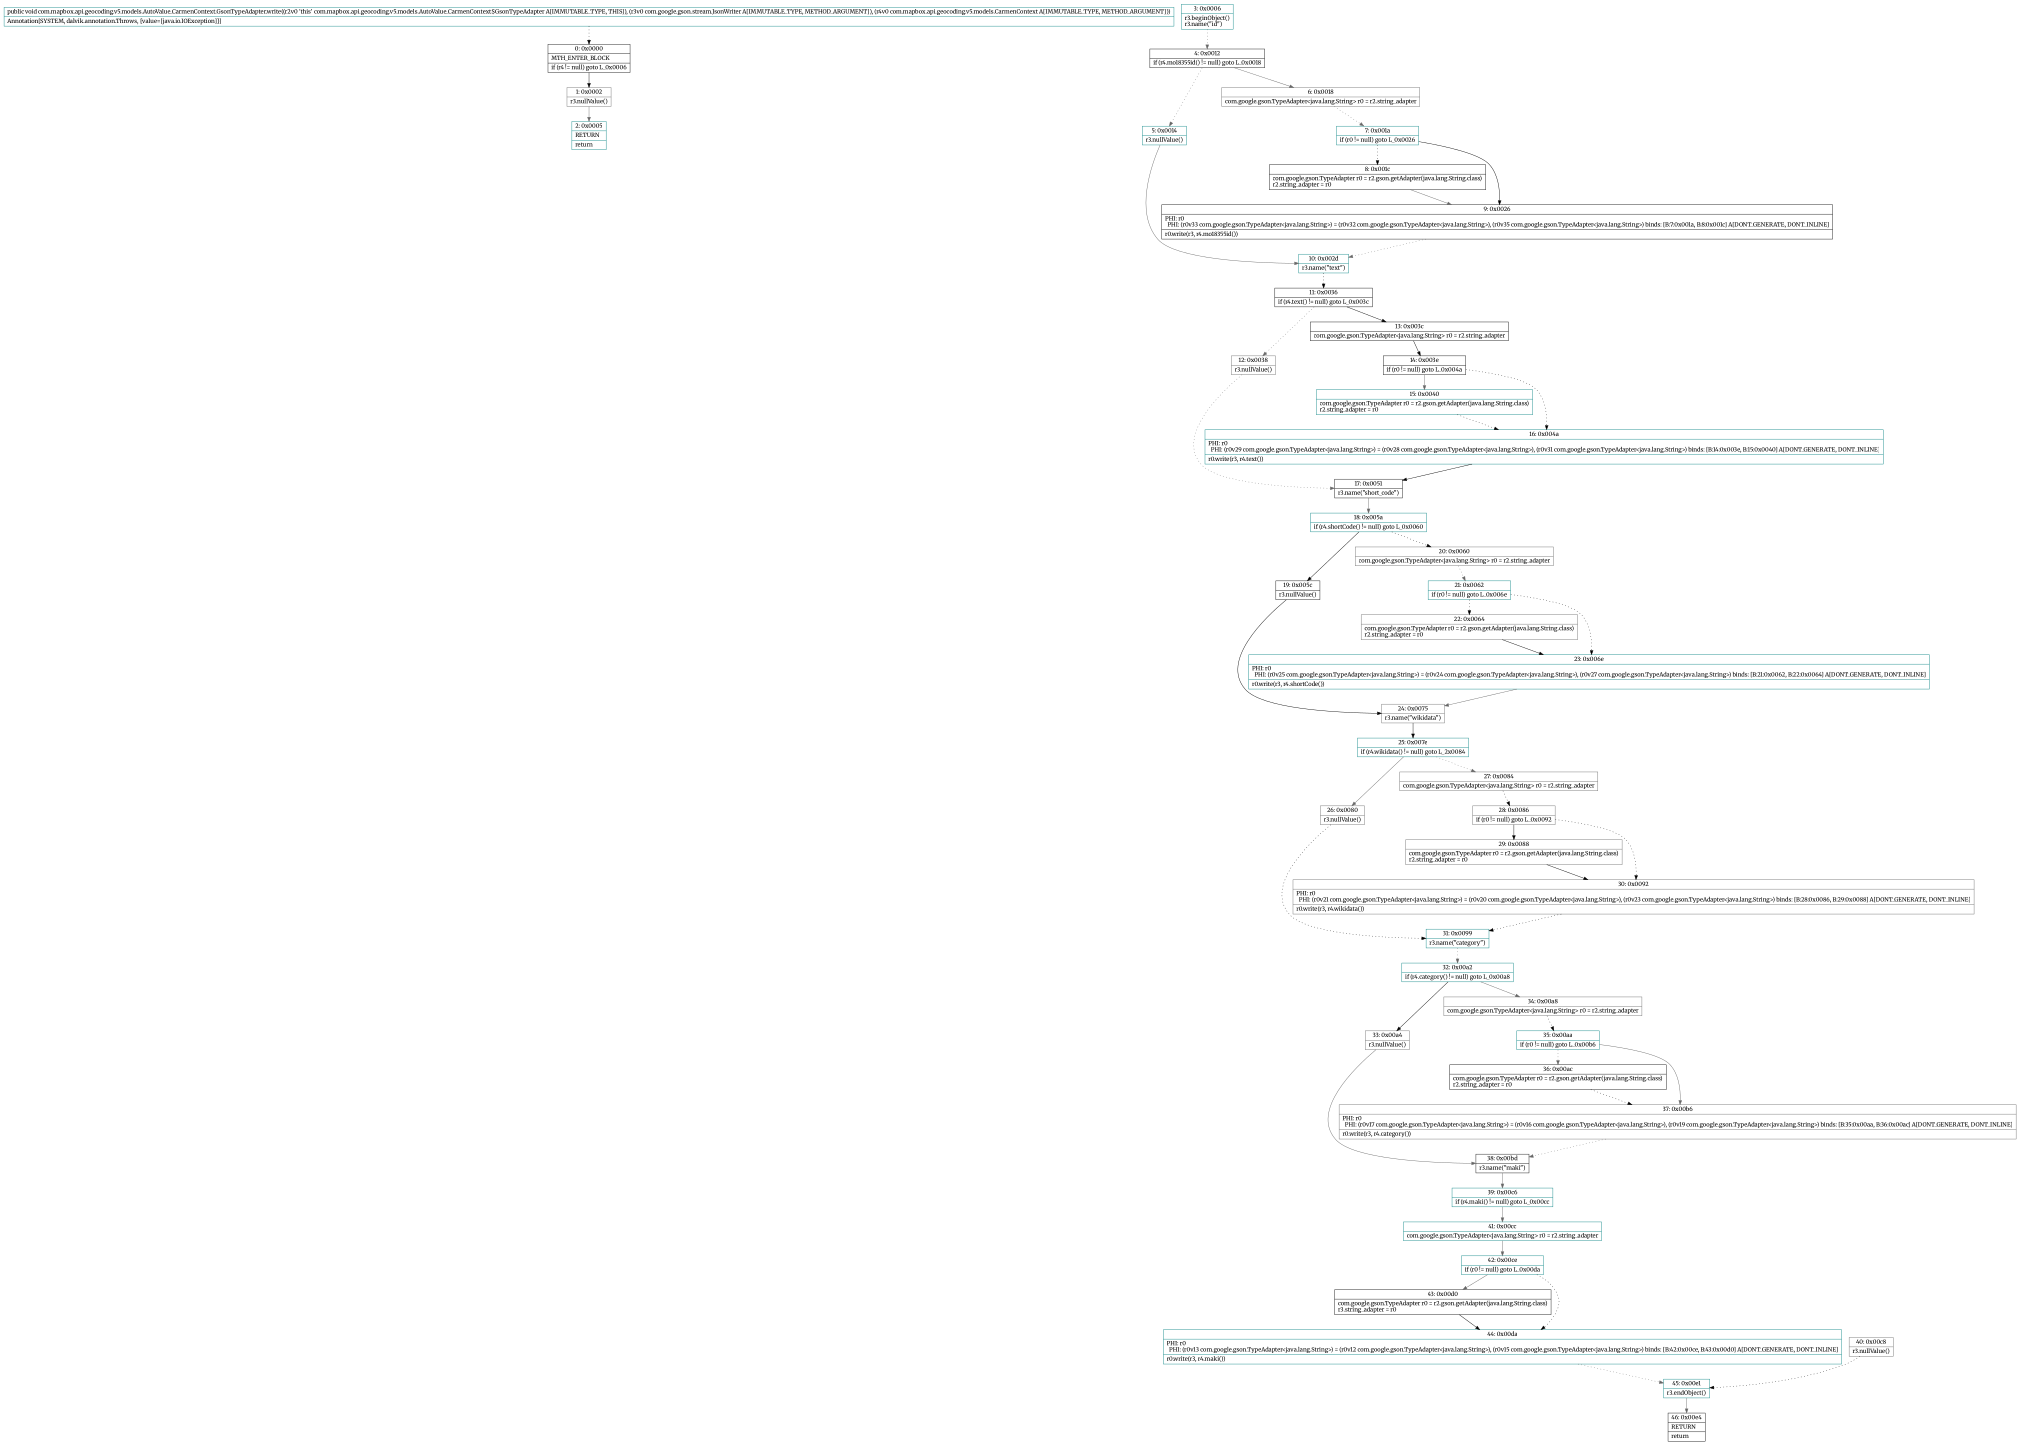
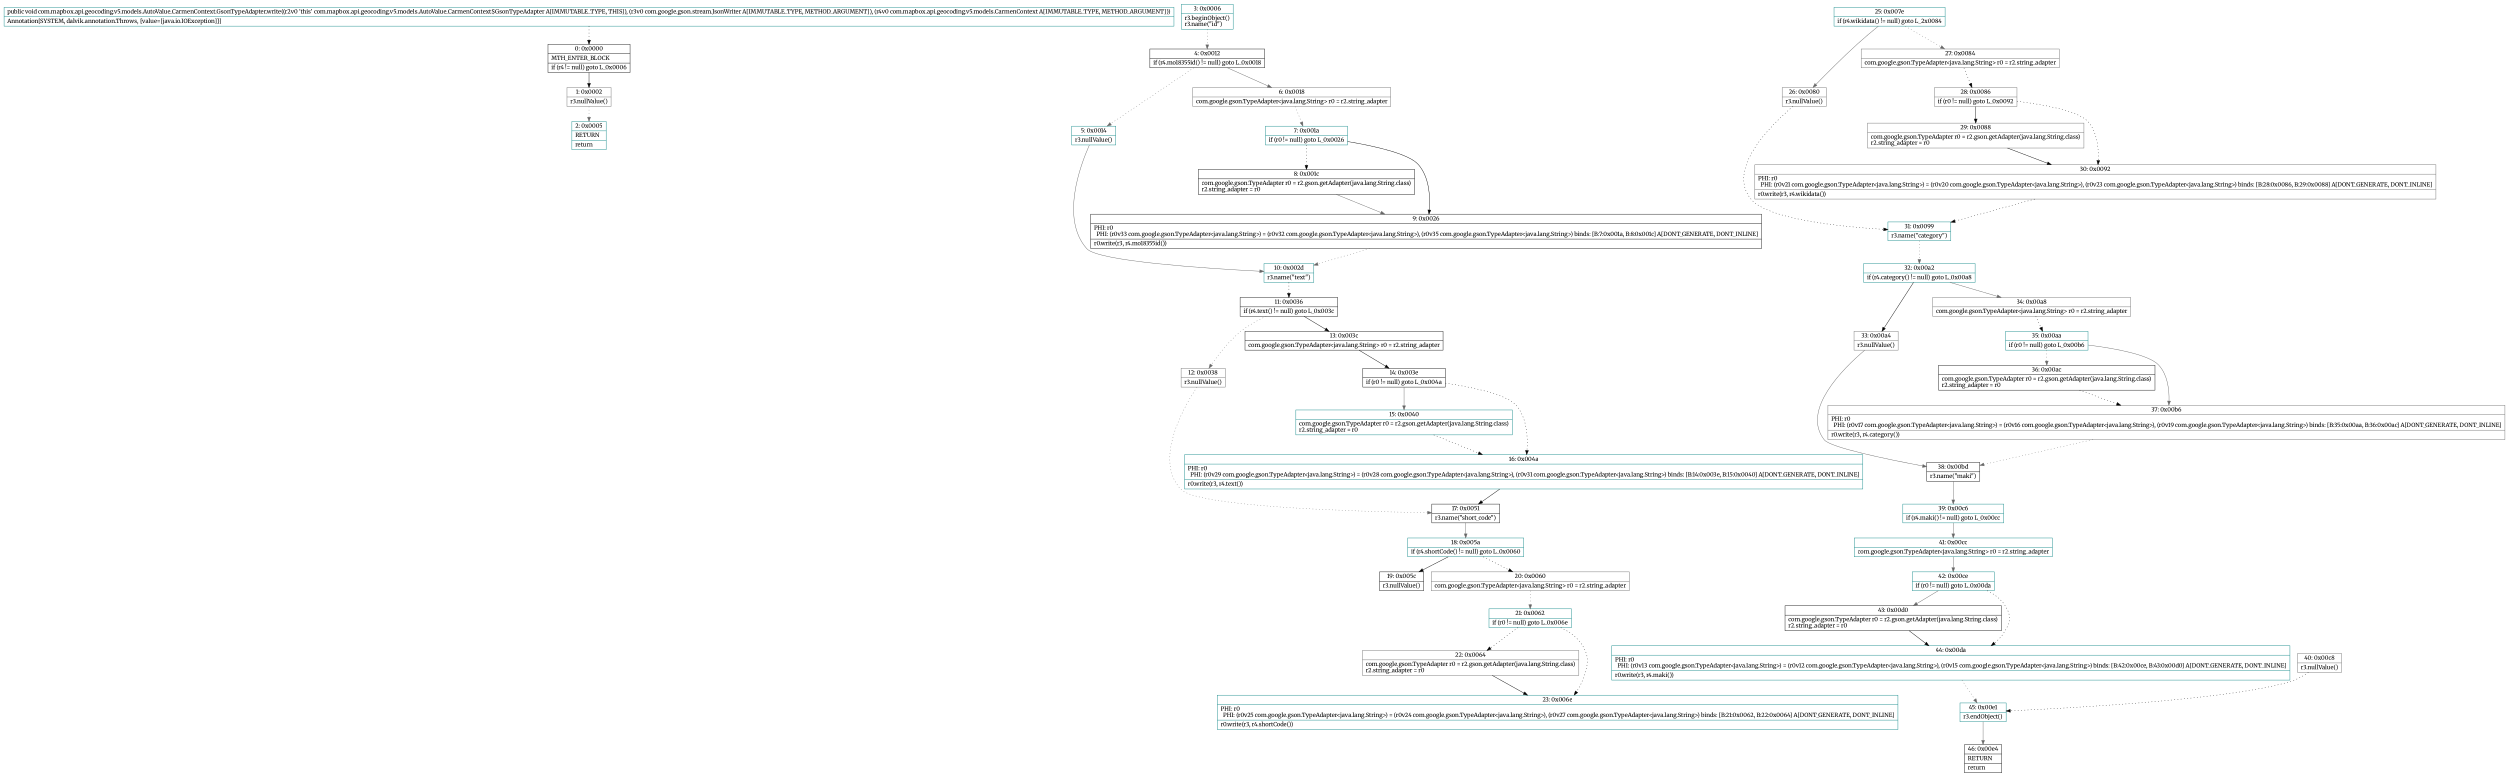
  digraph {
    fontname=Merriweather
    node [color=teal fontname=Merriweather shape=record]
    edge [color=black fontname=Merriweather style=dotted]
    n1 [color=black label="{0\:\ 0x0000|MTH_ENTER_BLOCK\l|if (r4 != null) goto L_0x0006\l}"]
    n2 [color=gray40 label="{1\:\ 0x0002|r3.nullValue()\l}"]
    n3 [label="{2\:\ 0x0005|RETURN\l|return\l}"]
    n4 [label="{3\:\ 0x0006|r3.beginObject()\lr3.name(\"id\")\l}"]
    n5 [color=black label="{4\:\ 0x0012|if (r4.mo18355id() != null) goto L_0x0018\l}"]
    n6 [label="{5\:\ 0x0014|r3.nullValue()\l}"]
    n7 [color=gray40 label="{6\:\ 0x0018|com.google.gson.TypeAdapter\<java.lang.String\> r0 = r2.string_adapter\l}"]
    n8 [label="{10\:\ 0x002d|r3.name(\"text\")\l}"]
    n9 [label="{7\:\ 0x001a|if (r0 != null) goto L_0x0026\l}"]
    n10 [color=black label="{11\:\ 0x0036|if (r4.text() != null) goto L_0x003c\l}"]
    n11 [color=black label="{8\:\ 0x001c|com.google.gson.TypeAdapter r0 = r2.gson.getAdapter(java.lang.String.class)\lr2.string_adapter = r0\l}"]
    n12 [color=black label="{9\:\ 0x0026|PHI: r0 \l  PHI: (r0v33 com.google.gson.TypeAdapter\<java.lang.String\>) = (r0v32 com.google.gson.TypeAdapter\<java.lang.String\>), (r0v35 com.google.gson.TypeAdapter\<java.lang.String\>) binds: [B:7:0x001a, B:8:0x001c] A[DONT_GENERATE, DONT_INLINE]\l|r0.write(r3, r4.mo18355id())\l}"]
    n13 [color=gray40 label="{12\:\ 0x0038|r3.nullValue()\l}"]
    n14 [color=black label="{13\:\ 0x003c|com.google.gson.TypeAdapter\<java.lang.String\> r0 = r2.string_adapter\l}"]
    n15 [color=black label="{17\:\ 0x0051|r3.name(\"short_code\")\l}"]
    n16 [color=black label="{14\:\ 0x003e|if (r0 != null) goto L_0x004a\l}"]
    n17 [label="{18\:\ 0x005a|if (r4.shortCode() != null) goto L_0x0060\l}"]
    n18 [label="{15\:\ 0x0040|com.google.gson.TypeAdapter r0 = r2.gson.getAdapter(java.lang.String.class)\lr2.string_adapter = r0\l}"]
    n19 [label="{16\:\ 0x004a|PHI: r0 \l  PHI: (r0v29 com.google.gson.TypeAdapter\<java.lang.String\>) = (r0v28 com.google.gson.TypeAdapter\<java.lang.String\>), (r0v31 com.google.gson.TypeAdapter\<java.lang.String\>) binds: [B:14:0x003e, B:15:0x0040] A[DONT_GENERATE, DONT_INLINE]\l|r0.write(r3, r4.text())\l}"]
    n20 [color=black label="{19\:\ 0x005c|r3.nullValue()\l}"]
    n21 [color=gray40 label="{20\:\ 0x0060|com.google.gson.TypeAdapter\<java.lang.String\> r0 = r2.string_adapter\l}"]
-   n22 [color=gray40 label="{24\:\ 0x0075|r3.name(\"wikidata\")\l}"]
    n23 [label="{21\:\ 0x0062|if (r0 != null) goto L_0x006e\l}"]
    n24 [label="{25\:\ 0x007e|if (r4.wikidata() != null) goto L_2x0084\l}"]
    n25 [color=gray40 label="{22\:\ 0x0064|com.google.gson.TypeAdapter r0 = r2.gson.getAdapter(java.lang.String.class)\lr2.string_adapter = r0\l}"]
    n26 [label="{23\:\ 0x006e|PHI: r0 \l  PHI: (r0v25 com.google.gson.TypeAdapter\<java.lang.String\>) = (r0v24 com.google.gson.TypeAdapter\<java.lang.String\>), (r0v27 com.google.gson.TypeAdapter\<java.lang.String\>) binds: [B:21:0x0062, B:22:0x0064] A[DONT_GENERATE, DONT_INLINE]\l|r0.write(r3, r4.shortCode())\l}"]
    n27 [color=gray40 label="{26\:\ 0x0080|r3.nullValue()\l}"]
    n28 [color=gray40 label="{27\:\ 0x0084|com.google.gson.TypeAdapter\<java.lang.String\> r0 = r2.string_adapter\l}"]
    n29 [label="{31\:\ 0x0099|r3.name(\"category\")\l}"]
    n30 [color=gray40 label="{28\:\ 0x0086|if (r0 != null) goto L_0x0092\l}"]
    n31 [label="{32\:\ 0x00a2|if (r4.category() != null) goto L_0x00a8\l}"]
    n32 [color=gray40 label="{29\:\ 0x0088|com.google.gson.TypeAdapter r0 = r2.gson.getAdapter(java.lang.String.class)\lr2.string_adapter = r0\l}"]
    n33 [color=gray40 label="{30\:\ 0x0092|PHI: r0 \l  PHI: (r0v21 com.google.gson.TypeAdapter\<java.lang.String\>) = (r0v20 com.google.gson.TypeAdapter\<java.lang.String\>), (r0v23 com.google.gson.TypeAdapter\<java.lang.String\>) binds: [B:28:0x0086, B:29:0x0088] A[DONT_GENERATE, DONT_INLINE]\l|r0.write(r3, r4.wikidata())\l}"]
    n34 [color=gray40 label="{33\:\ 0x00a4|r3.nullValue()\l}"]
    n35 [color=gray40 label="{34\:\ 0x00a8|com.google.gson.TypeAdapter\<java.lang.String\> r0 = r2.string_adapter\l}"]
    n36 [color=black label="{38\:\ 0x00bd|r3.name(\"maki\")\l}"]
    n37 [label="{35\:\ 0x00aa|if (r0 != null) goto L_0x00b6\l}"]
    n38 [label="{39\:\ 0x00c6|if (r4.maki() != null) goto L_0x00cc\l}"]
    n39 [color=black label="{36\:\ 0x00ac|com.google.gson.TypeAdapter r0 = r2.gson.getAdapter(java.lang.String.class)\lr2.string_adapter = r0\l}"]
    n40 [color=gray40 label="{37\:\ 0x00b6|PHI: r0 \l  PHI: (r0v17 com.google.gson.TypeAdapter\<java.lang.String\>) = (r0v16 com.google.gson.TypeAdapter\<java.lang.String\>), (r0v19 com.google.gson.TypeAdapter\<java.lang.String\>) binds: [B:35:0x00aa, B:36:0x00ac] A[DONT_GENERATE, DONT_INLINE]\l|r0.write(r3, r4.category())\l}"]
    n41 [label="{41\:\ 0x00cc|com.google.gson.TypeAdapter\<java.lang.String\> r0 = r2.string_adapter\l}"]
    n42 [color=gray40 label="{40\:\ 0x00c8|r3.nullValue()\l}"]
    n43 [label="{45\:\ 0x00e1|r3.endObject()\l}"]
    n44 [label="{42\:\ 0x00ce|if (r0 != null) goto L_0x00da\l}"]
    n45 [color=black label="{46\:\ 0x00e4|RETURN\l|return\l}"]
-   n46 [color=black label="{43\:\ 0x00d0|com.google.gson.TypeAdapter r0 = r2.gson.getAdapter(java.lang.String.class)\lr3.string_adapter = r0\l}"]
+   n46 [color=black label="{43\:\ 0x00d0|com.google.gson.TypeAdapter r0 = r2.gson.getAdapter(java.lang.String.class)\lr2.string_adapter = r0\l}"]
    n47 [label="{44\:\ 0x00da|PHI: r0 \l  PHI: (r0v13 com.google.gson.TypeAdapter\<java.lang.String\>) = (r0v12 com.google.gson.TypeAdapter\<java.lang.String\>), (r0v15 com.google.gson.TypeAdapter\<java.lang.String\>) binds: [B:42:0x00ce, B:43:0x00d0] A[DONT_GENERATE, DONT_INLINE]\l|r0.write(r3, r4.maki())\l}"]
    n48 [label="{public void com.mapbox.api.geocoding.v5.models.AutoValue_CarmenContext.GsonTypeAdapter.write((r2v0 'this' com.mapbox.api.geocoding.v5.models.AutoValue_CarmenContext$GsonTypeAdapter A[IMMUTABLE_TYPE, THIS]), (r3v0 com.google.gson.stream.JsonWriter A[IMMUTABLE_TYPE, METHOD_ARGUMENT]), (r4v0 com.mapbox.api.geocoding.v5.models.CarmenContext A[IMMUTABLE_TYPE, METHOD_ARGUMENT]))  | Annotation[SYSTEM, dalvik.annotation.Throws, \{value=[java.io.IOException]\}]\l}"]
    n1 -> n2 [style=solid]
-   n2 -> n3 [color=gray40 style=solid]
+   n2 -> n3 [color=gray40]
    n4 -> n5 [color=gray40]
    n5 -> n6 [color=gray40]
    n5 -> n7 [color=gray40 style=solid]
    n6 -> n8 [color=gray40 style=solid]
    n7 -> n9 [color=gray40]
    n8 -> n10
    n9 -> n11
    n9 -> n12 [style=solid]
    n10 -> n13 [color=gray40]
    n10 -> n14 [style=solid]
    n11 -> n12 [color=gray40 style=solid]
    n12 -> n8 [color=gray40]
    n13 -> n15 [color=gray40]
    n14 -> n16 [style=solid]
    n15 -> n17 [color=gray40 style=solid]
    n16 -> n18 [color=gray40 style=solid]
    n16 -> n19
    n17 -> n20 [style=solid]
    n17 -> n21
    n18 -> n19
    n19 -> n15 [style=solid]
-   n20 -> n22 [style=solid]
    n21 -> n23 [color=gray40]
-   n22 -> n24 [style=solid]
    n23 -> n25
    n23 -> n26
    n24 -> n27 [color=gray40 style=solid]
    n24 -> n28 [color=gray40]
    n25 -> n26 [style=solid]
-   n26 -> n22 [color=gray40 style=solid]
    n27 -> n29
    n28 -> n30
    n29 -> n31 [color=gray40]
    n30 -> n32 [style=solid]
    n30 -> n33
    n31 -> n34 [style=solid]
    n31 -> n35 [color=gray40 style=solid]
    n32 -> n33 [style=solid]
    n33 -> n29
    n34 -> n36 [color=gray40 style=solid]
    n35 -> n37
    n36 -> n38 [color=gray40 style=solid]
    n37 -> n39 [color=gray40]
    n37 -> n40 [color=gray40 style=solid]
    n38 -> n41 [color=gray40 style=solid]
    n39 -> n40
    n40 -> n36 [color=gray40]
    n41 -> n44 [color=gray40 style=solid]
    n42 -> n43
    n43 -> n45 [color=gray40 style=solid]
    n44 -> n46 [color=gray40 style=solid]
    n44 -> n47
    n46 -> n47 [style=solid]
    n47 -> n43 [color=gray40]
    n48 -> n1
  }
